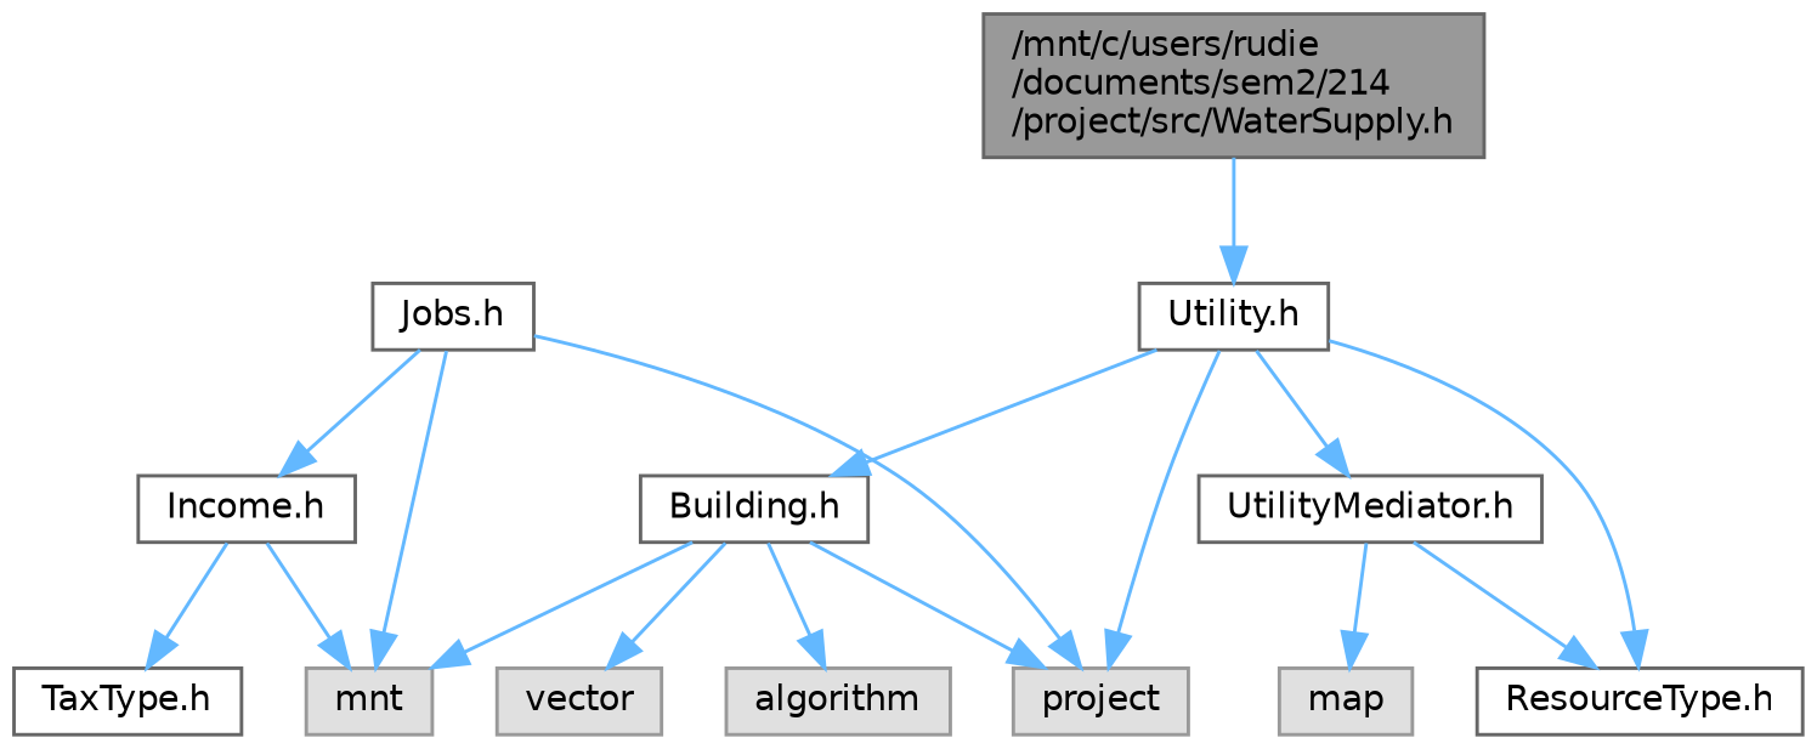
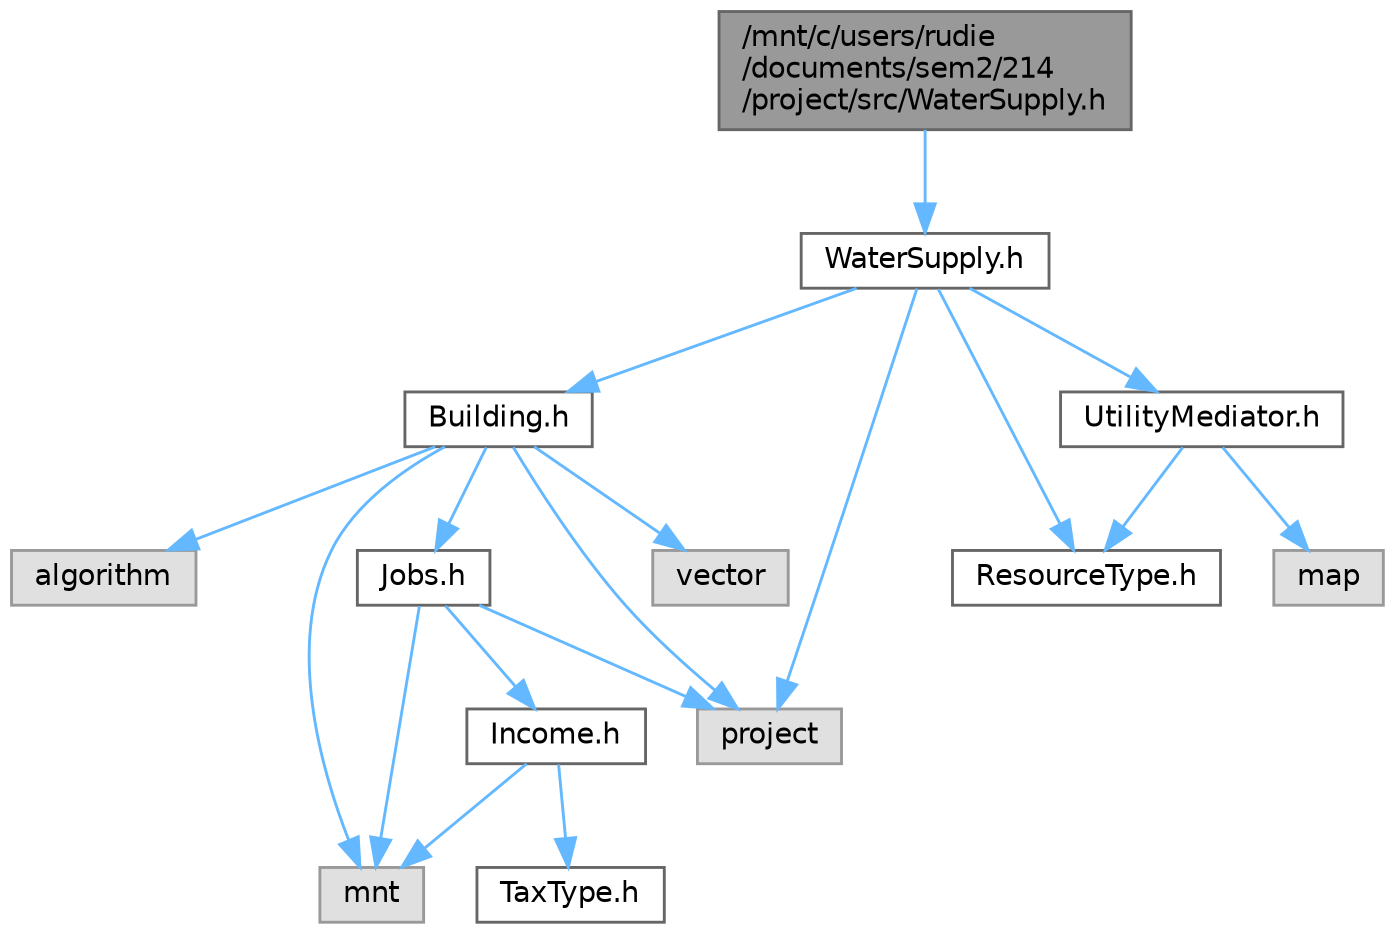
  digraph {
    node [color=grey40 fillcolor=white fontname=Helvetica fontsize=10 shape=box style=filled]
    edge [color=steelblue1 fontname=Helvetica fontsize=10 labelfontname=Helvetica labelfontsize=10 style=solid]
    n1 [color=gray40 fillcolor=grey60 fontcolor=black height=0.2 label="/mnt/c/users/rudie\l/documents/sem2/214\l/project/src/WaterSupply.h" width=0.4]
-   n2 [height=0.2 label="Utility.h" width=0.4]
+   n2 [height=0.2 label="WaterSupply.h" width=0.4]
    n3 [height=0.2 label="Building.h" width=0.4]
    n4 [color=grey60 fillcolor="#E0E0E0" height=0.2 label=project width=0.4]
    n5 [height=0.2 label="ResourceType.h" width=0.4]
    n6 [height=0.2 label="UtilityMediator.h" width=0.4]
    n7 [color=grey60 fillcolor="#E0E0E0" height=0.2 label=mnt width=0.4]
    n8 [color=grey60 fillcolor="#E0E0E0" height=0.2 label=vector width=0.4]
    n9 [color=grey60 fillcolor="#E0E0E0" height=0.2 label=algorithm width=0.4]
    n10 [height=0.2 label="Jobs.h" width=0.4]
    n11 [color=grey60 fillcolor="#E0E0E0" height=0.2 label=map width=0.4]
    n12 [height=0.2 label="Income.h" width=0.4]
    n13 [height=0.2 label="TaxType.h" width=0.4]
    n1 -> n2
    n2 -> n3
    n2 -> n4
    n2 -> n5
    n2 -> n6
    n3 -> n4
    n3 -> n7
    n3 -> n8
    n3 -> n9
+   n3 -> n10
    n6 -> n5
    n6 -> n11
    n10 -> n4
    n10 -> n7
    n10 -> n12
    n12 -> n7
    n12 -> n13
  }
